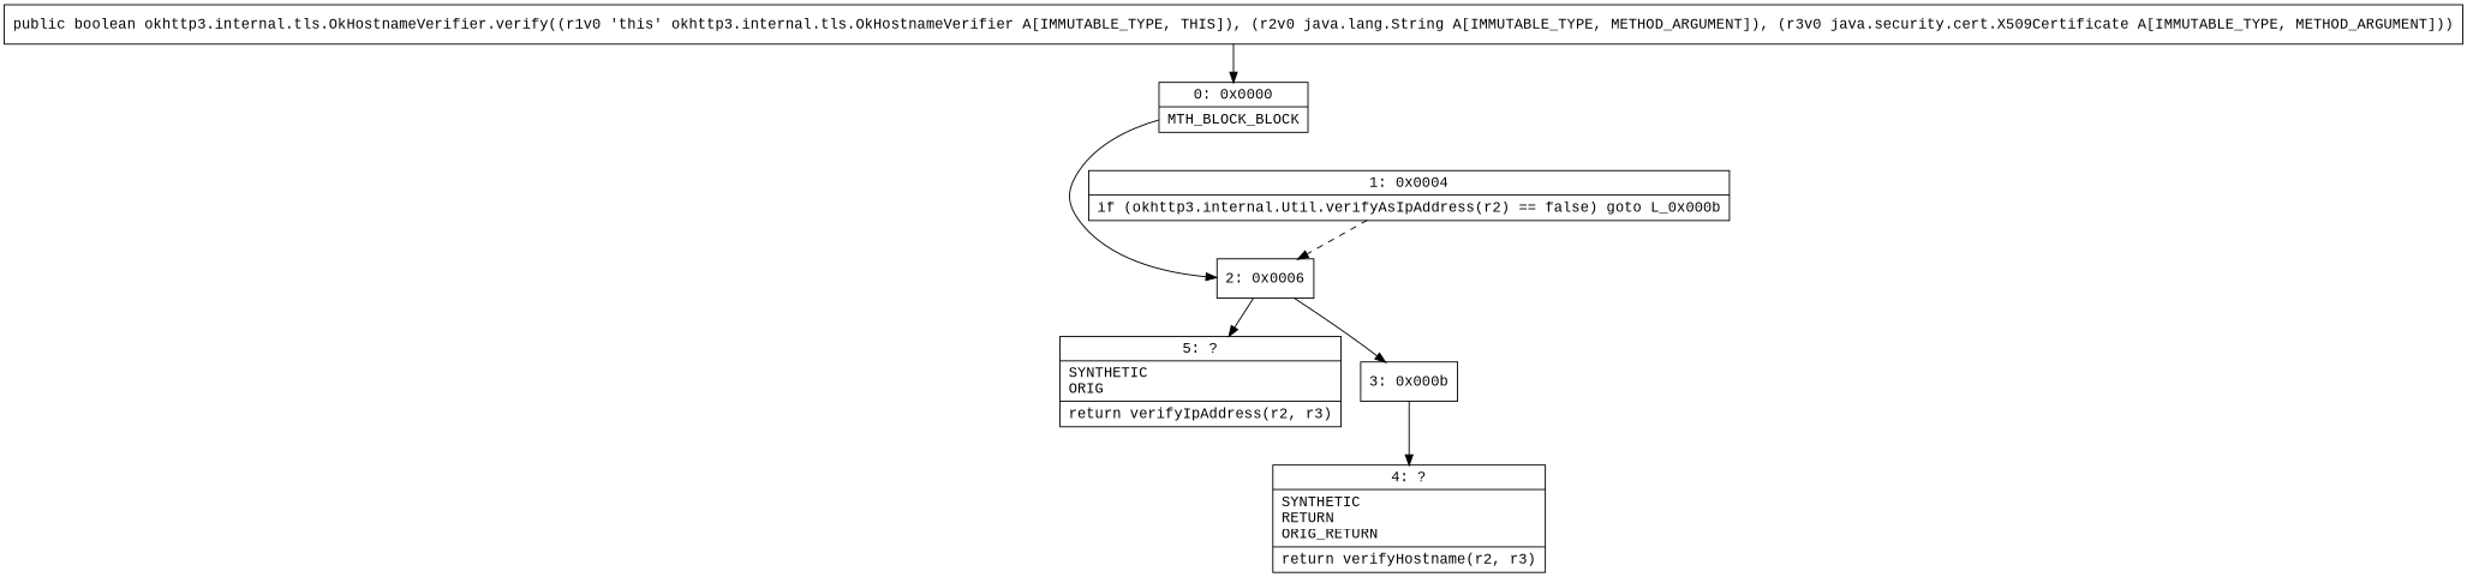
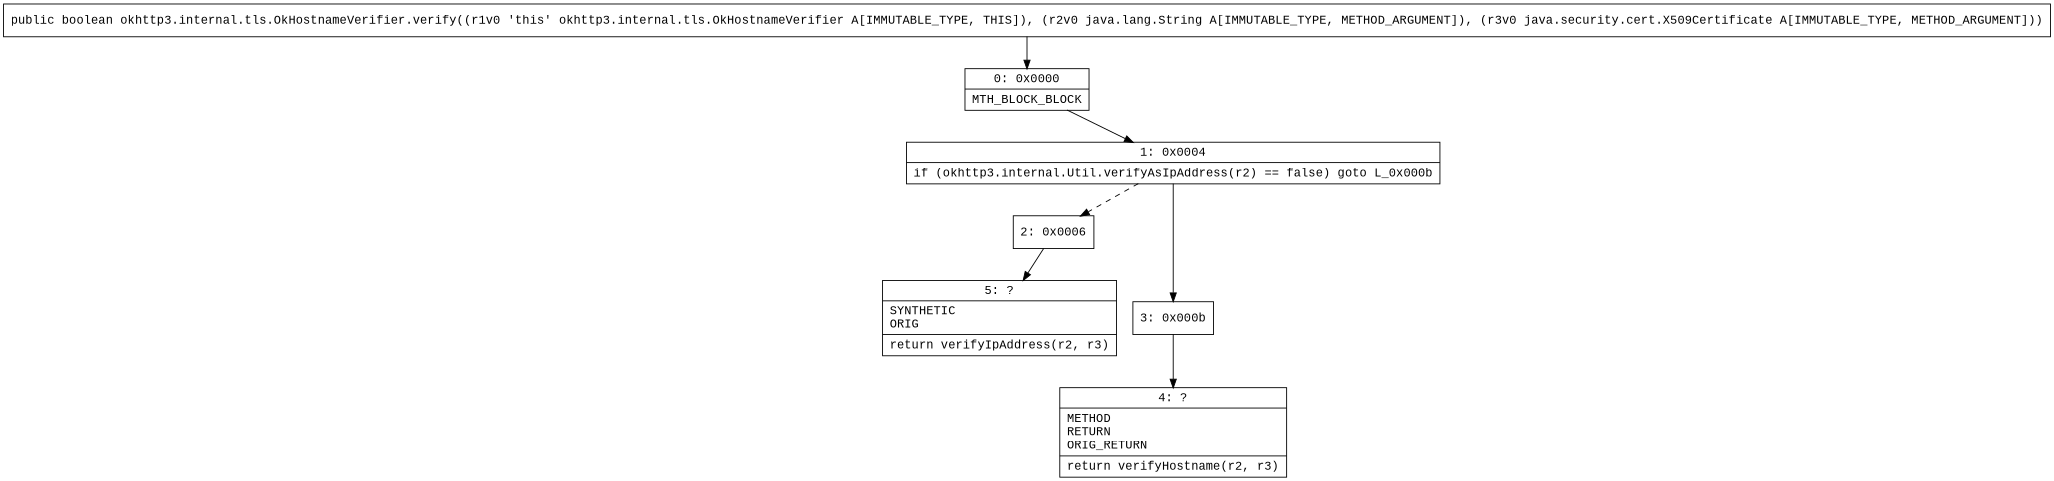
  digraph {
    fontname="Liberation Mono"
    node [fontname="Liberation Mono" shape=record]
    edge [fontname="Liberation Mono"]
    n1 [label="{0\:\ 0x0000|MTH_BLOCK_BLOCK\l}"]
    n2 [label="{1\:\ 0x0004|if (okhttp3.internal.Util.verifyAsIpAddress(r2) == false) goto L_0x000b\l}"]
    n3 [label="{2\:\ 0x0006}"]
    n4 [label="{3\:\ 0x000b}"]
    n5 [label="{5\:\ ?|SYNTHETIC\lORIG\l|return verifyIpAddress(r2, r3)\l}"]
-   n6 [label="{4\:\ ?|SYNTHETIC\lRETURN\lORIG_RETURN\l|return verifyHostname(r2, r3)\l}"]
+   n6 [label="{4\:\ ?|METHOD\lRETURN\lORIG_RETURN\l|return verifyHostname(r2, r3)\l}"]
    n7 [label="{public boolean okhttp3.internal.tls.OkHostnameVerifier.verify((r1v0 'this' okhttp3.internal.tls.OkHostnameVerifier A[IMMUTABLE_TYPE, THIS]), (r2v0 java.lang.String A[IMMUTABLE_TYPE, METHOD_ARGUMENT]), (r3v0 java.security.cert.X509Certificate A[IMMUTABLE_TYPE, METHOD_ARGUMENT])) }"]
-   n1 -> n3
+   n1 -> n2
    n2 -> n3 [style=dashed]
-   n3 -> n4
+   n2 -> n4
    n3 -> n5
    n4 -> n6
    n7 -> n1
  }
